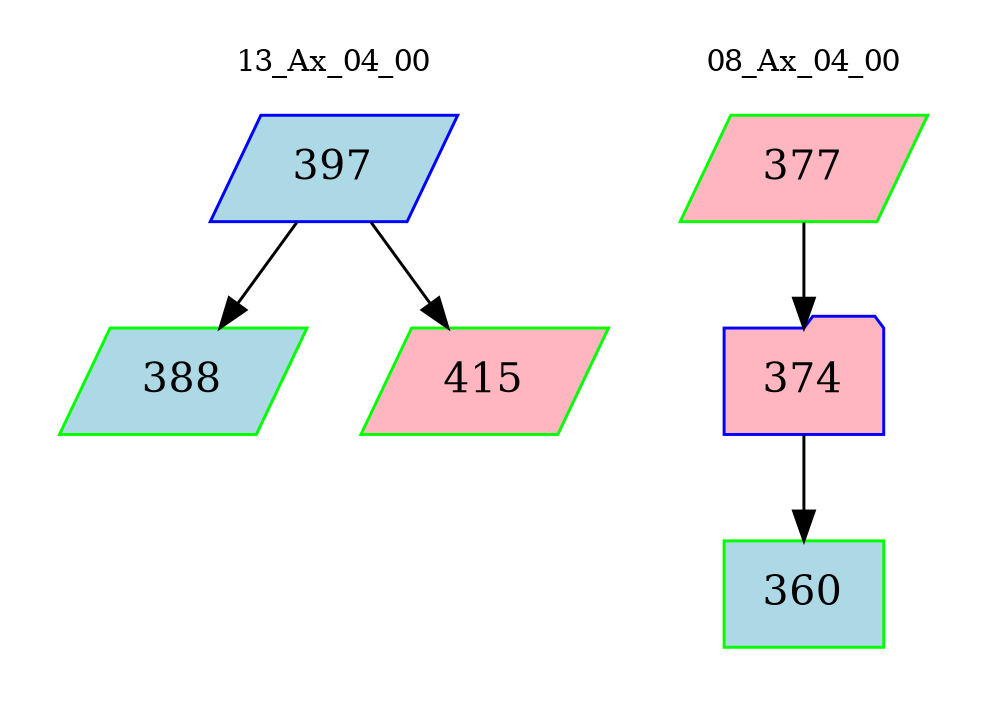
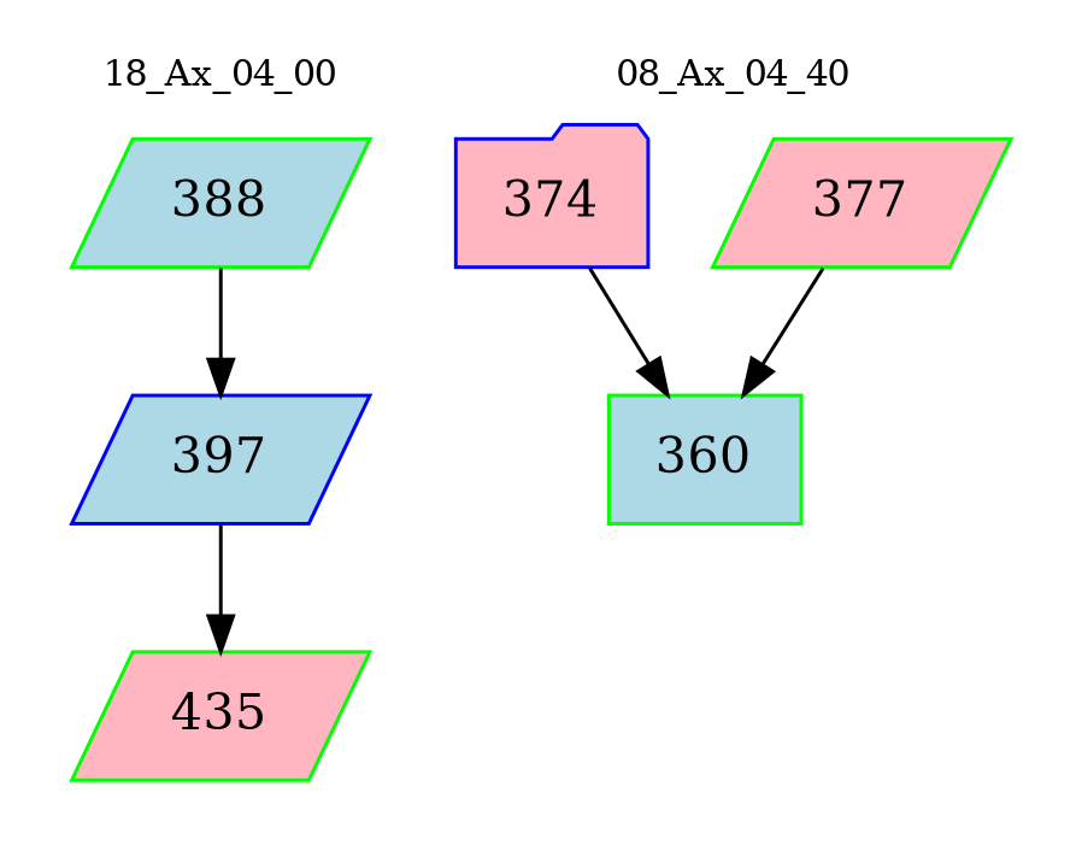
  digraph {
    node [color=green fillcolor=lightblue shape=parallelogram style=filled]
    edge [color=black]
    n1 [label=388]
    n2 [color=blue label=397]
-   n3 [fillcolor=lightpink label=415]
+   n3 [fillcolor=lightpink label=435]
    n4 [fillcolor=lightpink label=377]
    n5 [color=blue fillcolor=lightpink label=374 shape=folder]
    n6 [label=360 shape=box]
    subgraph cluster_1 {
      color=white
      fontsize=10
-     label="13_Ax_04_00"
+     label="18_Ax_04_00"
      n1
      n2
      n3
    }
    subgraph cluster_2 {
      color=white
      fontsize=10
-     label="08_Ax_04_00"
+     label="08_Ax_04_40"
      n4
      n5
      n6
    }
-   n2 -> n1
+   n1 -> n2
    n2 -> n3
-   n4 -> n5
+   n4 -> n6
    n5 -> n6
  }
